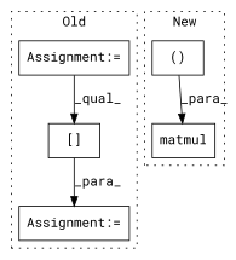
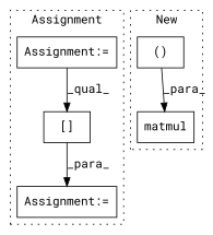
  digraph {
    fontname="Roboto Mono"
    node [a=7 shape=box fontname="Roboto Mono"]
    edge [fontname="Roboto Mono"]
    n1 [a=2 l="38,2" label="[]" s="4931,5031"]
    n2 [l=2 label="Assignment:=" s=4584]
    n3 [l=1 label="Assignment:=" s=4930]
    n4 [a=32 l="7,1" label=matmul s="5007,5119"]
    n5 [a=106 l=26 label="()" s=5089]
    subgraph cluster_1 {
-     label=Old
+     label=Assignment
      style=dotted
      n1
      n2
      n3
    }
    subgraph cluster_2 {
      label=New
      style=dotted
      n4
      n5
    }
    n1 -> n3 [label=_para_]
    n2 -> n1 [label=_qual_]
    n5 -> n4 [label=_para_]
  }
